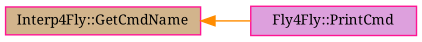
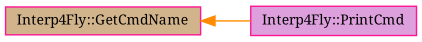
  digraph {
    rankdir=LR
    fontname="Noto Serif"
    node [color=deeppink fontname="Noto Serif" fontsize=10 shape=record style=filled]
    n1 [fillcolor=tan fontcolor=black height=0.2 label="Interp4Fly::GetCmdName" width=0.4]
-   n2 [fillcolor=plum height=0.2 label="Fly4Fly::PrintCmd" width=0.4]
+   n2 [fillcolor=plum height=0.2 label="Interp4Fly::PrintCmd" width=0.4]
    n1 -> n2 [color=darkorange dir=back fontname="Noto Serif" fontsize=10 labelfontname=FreeSans labelfontsize=10 style=solid]
  }
